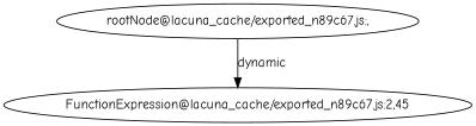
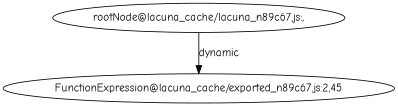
  digraph {
    fontname="Comic Neue"
    node [fontname="Comic Neue"]
-   "rootNode@lacuna_cache/exported_n89c67.js:,"
+   "rootNode@lacuna_cache/exported_n89c67.js:," [label="rootNode@lacuna_cache/lacuna_n89c67.js:,"]
    "FunctionExpression@lacuna_cache/exported_n89c67.js:2,45"
    "rootNode@lacuna_cache/exported_n89c67.js:," -> "FunctionExpression@lacuna_cache/exported_n89c67.js:2,45" [label=dynamic fontname="Comic Neue"]
  }
